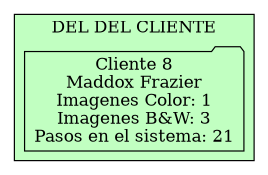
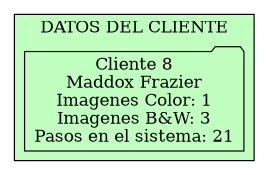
  digraph {
    rankdir=TB
    n1 [label="Cliente 8\n Maddox Frazier \nImagenes Color: 1\nImagenes B&W: 3\nPasos en el sistema: 21" shape=folder]
    subgraph cluster_1 {
      bgcolor=darkseagreen1
-     label="DEL DEL CLIENTE"
+     label="DATOS DEL CLIENTE"
      n1
    }
  }
